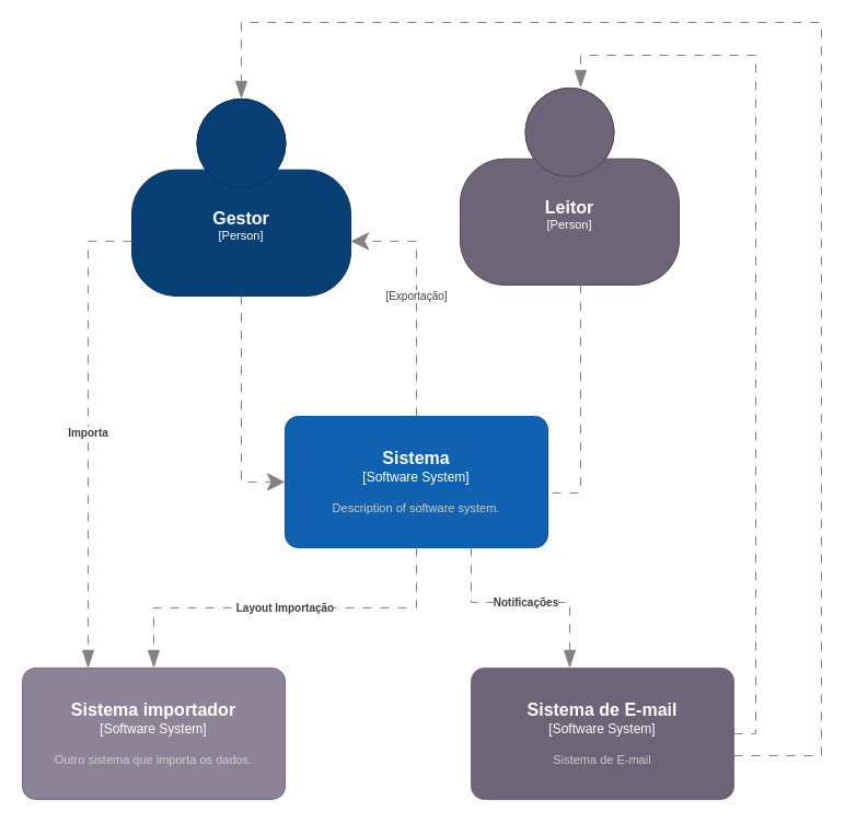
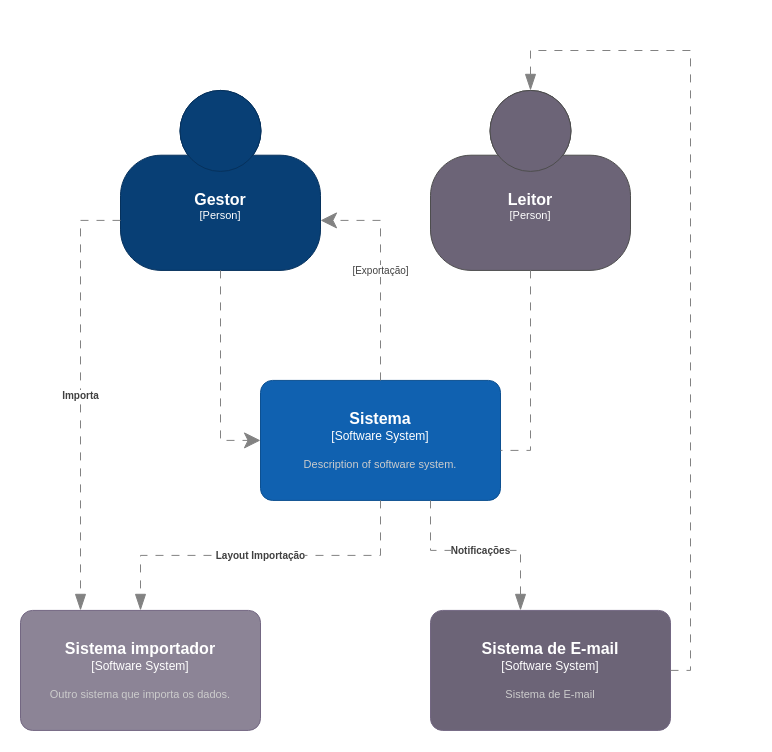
  <mxCell id="0" />
  <mxCell id="1" parent="0" />
  <mxCell id="2" value="&lt;font style=&quot;font-size: 16px&quot;&gt;&lt;b&gt;Sistema&lt;/b&gt;&lt;/font&gt;&lt;div&gt;[Software System]&lt;/div&gt;&lt;br&gt;&lt;div&gt;&lt;font style=&quot;font-size: 11px&quot;&gt;&lt;font color=&quot;#cccccc&quot;&gt;Description of software system.&lt;/font&gt;&lt;/div&gt;" style="rounded=1;whiteSpace=wrap;html=1;labelBackgroundColor=none;fillColor=#1061B0;fontColor=#ffffff;align=center;arcSize=10;strokeColor=#0D5091;metaEdit=1;resizable=0;points=[[0.25,0,0],[0.5,0,0],[0.75,0,0],[1,0.25,0],[1,0.5,0],[1,0.75,0],[0.75,1,0],[0.5,1,0],[0.25,1,0],[0,0.75,0],[0,0.5,0],[0,0.25,0]];" vertex="1" parent="1"><mxGeometry x="260" y="379.91" width="240" height="120" as="geometry" /></mxCell>
  <mxCell id="3" value="&lt;font style=&quot;font-size: 16px&quot;&gt;&lt;b&gt;Gestor&lt;/b&gt;&lt;/font&gt;&lt;div&gt;[Person]&lt;/div&gt;&lt;br&gt;&lt;div&gt;&lt;font style=&quot;font-size: 11px&quot;&gt;&lt;font color=&quot;#cccccc&quot;&gt;&lt;/font&gt;&lt;/div&gt;" style="html=1;fontSize=11;dashed=0;whiteSpace=wrap;fillColor=#083F75;strokeColor=#06315C;fontColor=#ffffff;shape=mxgraph.c4.person2;align=center;metaEdit=1;points=[[0.5,0,0],[1,0.5,0],[1,0.75,0],[0.75,1,0],[0.5,1,0],[0.25,1,0],[0,0.75,0],[0,0.5,0]];resizable=0;" vertex="1" parent="1"><mxGeometry x="120" y="89.91" width="200" height="180" as="geometry" /></mxCell>
- <mxCell id="4" value="&lt;font style=&quot;font-size: 16px&quot;&gt;&lt;b&gt;Leitor&lt;/b&gt;&lt;/font&gt;&lt;div&gt;[Person]&lt;/div&gt;&lt;br&gt;&lt;div&gt;&lt;font style=&quot;font-size: 11px&quot;&gt;&lt;font color=&quot;#cccccc&quot;&gt;&lt;/font&gt;&lt;/div&gt;" style="html=1;fontSize=11;dashed=0;whiteSpace=wrap;fillColor=#6C6477;strokeColor=#4D4D4D;fontColor=#ffffff;shape=mxgraph.c4.person2;align=center;metaEdit=1;points=[[0.5,0,0],[1,0.5,0],[1,0.75,0],[0.75,1,0],[0.5,1,0],[0.25,1,0],[0,0.75,0],[0,0.5,0]];resizable=0;" vertex="1" parent="1"><mxGeometry x="420" y="79.91" width="200" height="180" as="geometry" /></mxCell>
+ <mxCell id="4" value="&lt;font style=&quot;font-size: 16px&quot;&gt;&lt;b&gt;Leitor&lt;/b&gt;&lt;/font&gt;&lt;div&gt;[Person]&lt;/div&gt;&lt;br&gt;&lt;div&gt;&lt;font style=&quot;font-size: 11px&quot;&gt;&lt;font color=&quot;#cccccc&quot;&gt;&lt;/font&gt;&lt;/div&gt;" style="html=1;fontSize=11;dashed=0;whiteSpace=wrap;fillColor=#6C6477;strokeColor=#4D4D4D;fontColor=#ffffff;shape=mxgraph.c4.person2;align=center;metaEdit=1;points=[[0.5,0,0],[1,0.5,0],[1,0.75,0],[0.75,1,0],[0.5,1,0],[0.25,1,0],[0,0.75,0],[0,0.5,0]];resizable=0;" vertex="1" parent="1"><mxGeometry x="430" y="89.91" width="200" height="180" as="geometry" /></mxCell>
  <mxCell id="5" value="" style="endArrow=classic;html=1;fontSize=10;fontColor=#404040;strokeWidth=1;endFill=1;strokeColor=#828282;elbow=vertical;metaEdit=1;endSize=14;startSize=14;jumpStyle=arc;jumpSize=16;rounded=0;edgeStyle=orthogonalEdgeStyle;dashed=1;dashPattern=8 8;" edge="1" parent="1" source="3" target="2"><mxGeometry width="240" relative="1" as="geometry"><mxPoint x="260" y="449.91" as="sourcePoint" /><mxPoint x="500" y="449.91" as="targetPoint" /><Array as="points"><mxPoint x="220" y="439.91" /></Array></mxGeometry></mxCell>
  <mxCell id="6" value="" style="endArrow=none;html=1;fontSize=10;fontColor=#404040;strokeWidth=1;endFill=1;strokeColor=#828282;elbow=vertical;metaEdit=1;endSize=14;startSize=14;jumpStyle=arc;jumpSize=16;rounded=0;edgeStyle=orthogonalEdgeStyle;dashed=1;dashPattern=8 8;" edge="1" parent="1" source="4" target="2"><mxGeometry width="240" relative="1" as="geometry"><mxPoint x="260" y="449.91" as="sourcePoint" /><mxPoint x="500" y="449.91" as="targetPoint" /><Array as="points"><mxPoint x="530" y="449.91" /></Array></mxGeometry></mxCell>
  <mxCell id="7" value="&lt;font style=&quot;font-size: 16px&quot;&gt;&lt;b&gt;Sistema importador&lt;/b&gt;&lt;/font&gt;&lt;div&gt;[Software System]&lt;/div&gt;&lt;br&gt;&lt;div&gt;&lt;font style=&quot;font-size: 11px&quot;&gt;&lt;font color=&quot;#cccccc&quot;&gt;Outro sistema que importa os dados.&lt;/font&gt;&lt;/div&gt;" style="rounded=1;whiteSpace=wrap;html=1;labelBackgroundColor=none;fillColor=#8C8496;fontColor=#ffffff;align=center;arcSize=10;strokeColor=#736782;metaEdit=1;resizable=0;points=[[0.25,0,0],[0.5,0,0],[0.75,0,0],[1,0.25,0],[1,0.5,0],[1,0.75,0],[0.75,1,0],[0.5,1,0],[0.25,1,0],[0,0.75,0],[0,0.5,0],[0,0.25,0]];" vertex="1" parent="1"><mxGeometry x="20" y="609.91" width="240" height="120" as="geometry" /></mxCell>
  <mxCell id="8" value="&lt;div style=&quot;text-align: left&quot;&gt;&lt;div style=&quot;text-align: center&quot;&gt;&lt;b&gt;&lt;/b&gt;&lt;/div&gt;&lt;div style=&quot;text-align: center&quot;&gt;[Exportação]&lt;/div&gt;&lt;/div&gt;" style="endArrow=classic;html=1;fontSize=10;fontColor=#404040;strokeWidth=1;endFill=1;strokeColor=#828282;elbow=vertical;metaEdit=1;endSize=14;startSize=14;jumpStyle=arc;jumpSize=16;rounded=0;edgeStyle=orthogonalEdgeStyle;dashed=1;dashPattern=8 8;" edge="1" parent="1" source="2" target="3"><mxGeometry width="240" relative="1" as="geometry"><mxPoint x="320" y="479.91" as="sourcePoint" /><mxPoint x="560" y="479.91" as="targetPoint" /><Array as="points"><mxPoint x="380" y="219.91" /></Array></mxGeometry></mxCell>
  <mxCell id="9" value="&lt;div style=&quot;text-align: left&quot;&gt;&lt;div style=&quot;text-align: center&quot;&gt;&lt;b&gt;Importa&lt;/b&gt;&lt;/div&gt;" style="endArrow=blockThin;html=1;fontSize=10;fontColor=#404040;strokeWidth=1;endFill=1;strokeColor=#828282;elbow=vertical;metaEdit=1;endSize=14;startSize=14;jumpStyle=arc;jumpSize=16;rounded=0;edgeStyle=orthogonalEdgeStyle;dashed=1;dashPattern=8 8;" edge="1" parent="1" source="3" target="7"><mxGeometry width="240" relative="1" as="geometry"><mxPoint x="10" y="579.91" as="sourcePoint" /><mxPoint x="250" y="579.91" as="targetPoint" /><Array as="points"><mxPoint x="80" y="219.91" /><mxPoint x="80" y="629.91" /></Array></mxGeometry></mxCell>
  <mxCell id="10" value="&lt;div style=&quot;text-align: left&quot;&gt;&lt;div style=&quot;text-align: center&quot;&gt;&lt;b&gt;Layout Importação&lt;/b&gt;&lt;/div&gt;" style="endArrow=blockThin;html=1;fontSize=10;fontColor=#404040;strokeWidth=1;endFill=1;strokeColor=#828282;elbow=vertical;metaEdit=1;endSize=14;startSize=14;jumpStyle=arc;jumpSize=16;rounded=0;edgeStyle=orthogonalEdgeStyle;dashed=1;dashPattern=8 8;" edge="1" parent="1" source="2" target="7"><mxGeometry width="240" relative="1" as="geometry"><mxPoint x="260" y="549.91" as="sourcePoint" /><mxPoint x="500" y="549.91" as="targetPoint" /></mxGeometry></mxCell>
  <mxCell id="11" value="&lt;font style=&quot;font-size: 16px&quot;&gt;&lt;b&gt;Sistema de E-mail&lt;/b&gt;&lt;/font&gt;&lt;div&gt;[Software System]&lt;/div&gt;&lt;br&gt;&lt;div&gt;&lt;font style=&quot;font-size: 11px&quot;&gt;&lt;font color=&quot;#cccccc&quot;&gt;Sistema de E-mail&lt;/font&gt;&lt;/div&gt;" style="rounded=1;whiteSpace=wrap;html=1;labelBackgroundColor=none;fillColor=#6c6477;fontColor=#ffffff;align=center;arcSize=10;strokeColor=#736782;metaEdit=1;resizable=0;points=[[0.25,0,0],[0.5,0,0],[0.75,0,0],[1,0.25,0],[1,0.5,0],[1,0.75,0],[0.75,1,0],[0.5,1,0],[0.25,1,0],[0,0.75,0],[0,0.5,0],[0,0.25,0]];" vertex="1" parent="1"><mxGeometry x="430" y="609.91" width="240" height="120" as="geometry" /></mxCell>
  <mxCell id="12" value="&lt;div style=&quot;text-align: left&quot;&gt;&lt;div style=&quot;text-align: center&quot;&gt;&lt;b&gt;Notificações&lt;/b&gt;&lt;/div&gt;" style="endArrow=blockThin;html=1;fontSize=10;fontColor=#404040;strokeWidth=1;endFill=1;strokeColor=#828282;elbow=vertical;metaEdit=1;endSize=14;startSize=14;jumpStyle=arc;jumpSize=16;rounded=0;edgeStyle=orthogonalEdgeStyle;dashed=1;dashPattern=8 8;" edge="1" parent="1"><mxGeometry width="240" relative="1" as="geometry"><mxPoint x="430" y="499.91" as="sourcePoint" /><mxPoint x="520" y="609.91" as="targetPoint" /><Array as="points"><mxPoint x="430" y="549.91" /><mxPoint x="520" y="549.91" /></Array></mxGeometry></mxCell>
  <mxCell id="13" value="" style="endArrow=blockThin;html=1;fontSize=10;fontColor=#404040;strokeWidth=1;endFill=1;strokeColor=#828282;elbow=vertical;metaEdit=1;endSize=14;startSize=14;jumpStyle=arc;jumpSize=16;rounded=0;edgeStyle=orthogonalEdgeStyle;dashed=1;dashPattern=8 8;" edge="1" parent="1" source="11" target="4"><mxGeometry width="240" relative="1" as="geometry"><mxPoint x="600" y="489.91" as="sourcePoint" /><mxPoint x="840" y="489.91" as="targetPoint" /><Array as="points"><mxPoint x="690" y="670" /><mxPoint x="690" y="50" /><mxPoint x="530" y="50" /></Array></mxGeometry></mxCell>
- <mxCell id="14" value="" style="endArrow=blockThin;html=1;fontSize=10;fontColor=#404040;strokeWidth=1;endFill=1;strokeColor=#828282;elbow=vertical;metaEdit=1;endSize=14;startSize=14;jumpStyle=arc;jumpSize=16;rounded=0;edgeStyle=orthogonalEdgeStyle;dashed=1;dashPattern=8 8;" edge="1" parent="1" source="11" target="3"><mxGeometry width="240" relative="1" as="geometry"><mxPoint x="130" y="500" as="sourcePoint" /><mxPoint x="370" y="500" as="targetPoint" /><Array as="points"><mxPoint x="750" y="690" /><mxPoint x="750" y="20" /><mxPoint x="220" y="20" /></Array></mxGeometry></mxCell>
